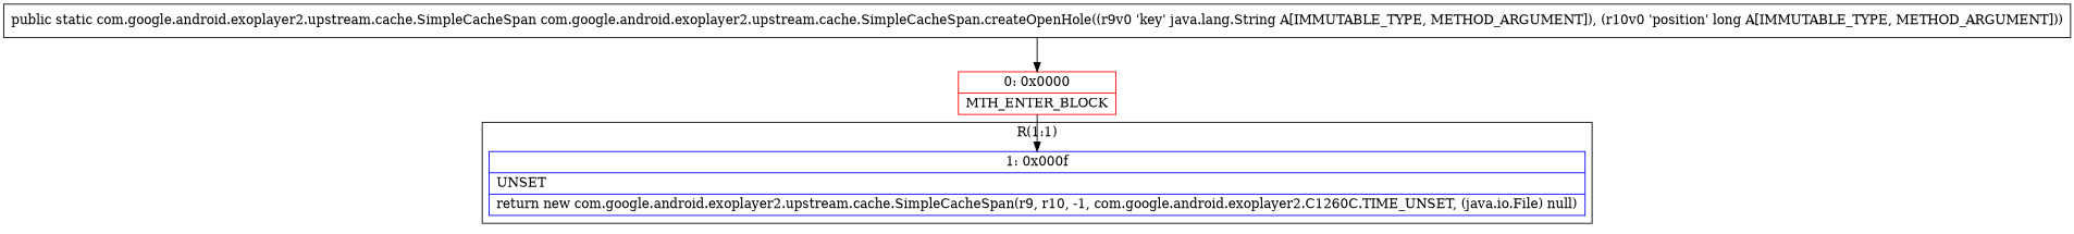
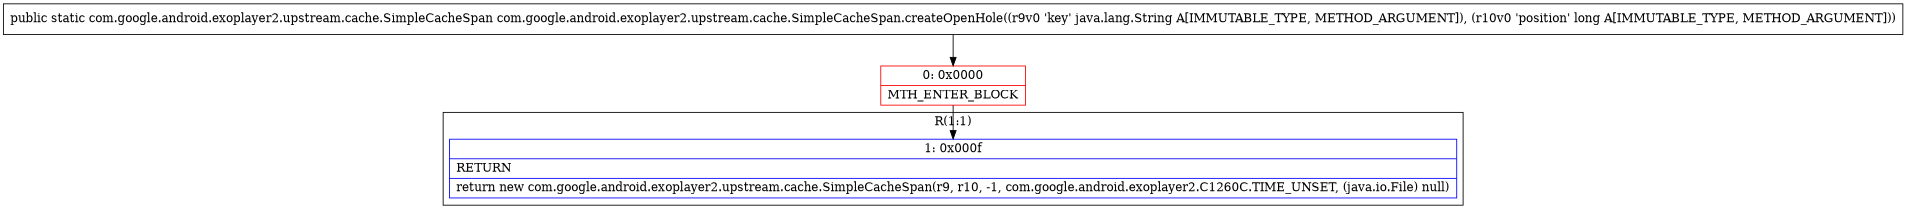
  digraph {
    node [shape=record]
-   n1 [color=blue label="{1\:\ 0x000f|UNSET\l|return new com.google.android.exoplayer2.upstream.cache.SimpleCacheSpan(r9, r10, \-1, com.google.android.exoplayer2.C1260C.TIME_UNSET, (java.io.File) null)\l}"]
+   n1 [color=blue label="{1\:\ 0x000f|RETURN\l|return new com.google.android.exoplayer2.upstream.cache.SimpleCacheSpan(r9, r10, \-1, com.google.android.exoplayer2.C1260C.TIME_UNSET, (java.io.File) null)\l}"]
    n2 [color=red label="{0\:\ 0x0000|MTH_ENTER_BLOCK\l}"]
    n3 [label="{public static com.google.android.exoplayer2.upstream.cache.SimpleCacheSpan com.google.android.exoplayer2.upstream.cache.SimpleCacheSpan.createOpenHole((r9v0 'key' java.lang.String A[IMMUTABLE_TYPE, METHOD_ARGUMENT]), (r10v0 'position' long A[IMMUTABLE_TYPE, METHOD_ARGUMENT])) }"]
    subgraph cluster_1 {
      label="R(1:1)"
      n1
    }
    n2 -> n1
    n3 -> n2
  }
